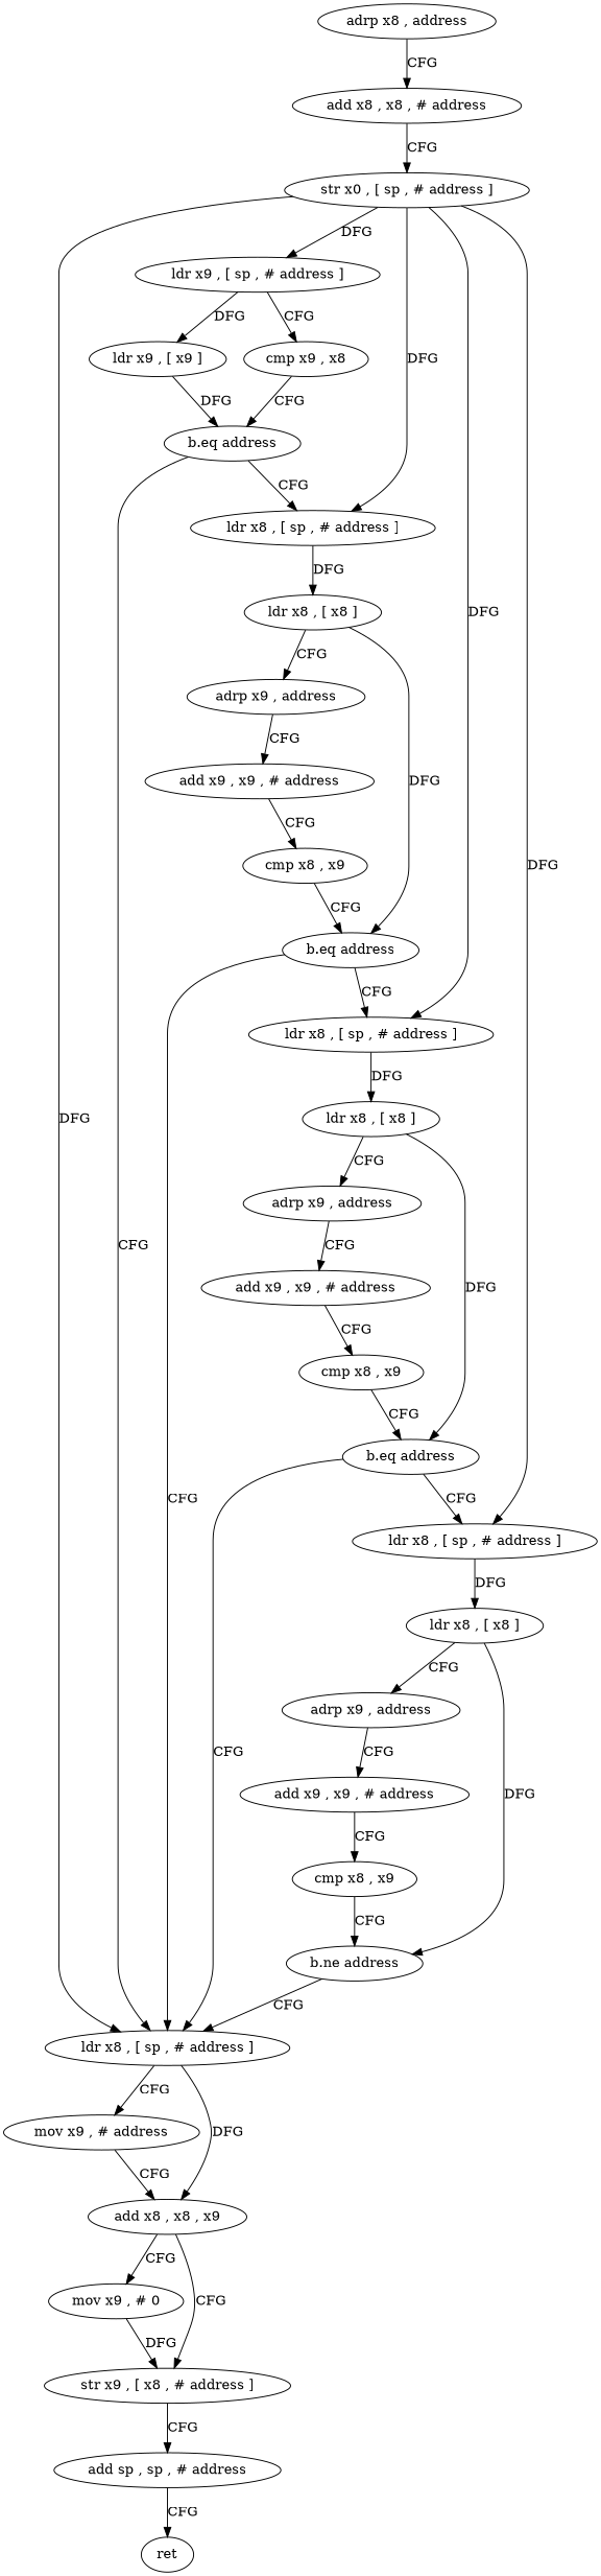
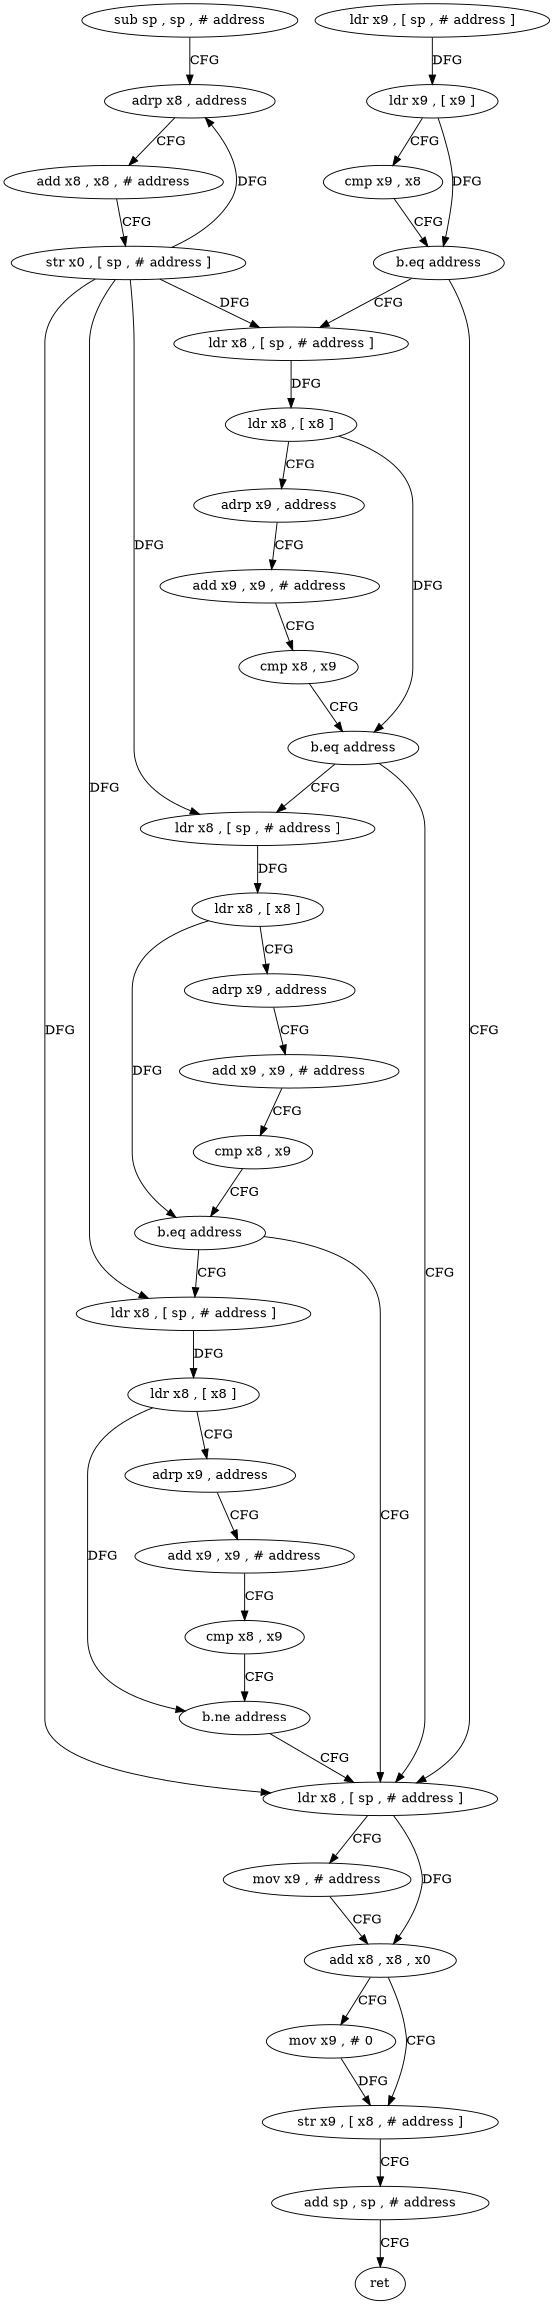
  digraph {
+   n1 [label="sub sp , sp , # address"]
    n2 [label="adrp x8 , address"]
    n3 [label="add x8 , x8 , # address"]
    n4 [label="str x0 , [ sp , # address ]"]
    n5 [label="ldr x9 , [ sp , # address ]"]
    n6 [label="ldr x8 , [ sp , # address ]"]
    n7 [label="ldr x8 , [ sp , # address ]"]
    n8 [label="ldr x8 , [ sp , # address ]"]
    n9 [label="ldr x8 , [ sp , # address ]"]
    n10 [label="ldr x9 , [ x9 ]"]
    n11 [label="mov x9 , # address"]
-   n12 [label="add x8 , x8 , x9"]
+   n12 [label="add x8 , x8 , x0"]
    n13 [label="ldr x8 , [ x8 ]"]
    n14 [label="ldr x8 , [ x8 ]"]
    n15 [label="ldr x8 , [ x8 ]"]
    n16 [label="cmp x9 , x8"]
    n17 [label="b.eq address"]
    n18 [label="mov x9 , # 0"]
    n19 [label="str x9 , [ x8 , # address ]"]
    n20 [label="adrp x9 , address"]
    n21 [label="b.eq address"]
    n22 [label="add sp , sp , # address"]
    n23 [label=ret]
    n24 [label="add x9 , x9 , # address"]
    n25 [label="cmp x8 , x9"]
    n26 [label="adrp x9 , address"]
    n27 [label="b.eq address"]
    n28 [label="add x9 , x9 , # address"]
    n29 [label="cmp x8 , x9"]
    n30 [label="adrp x9 , address"]
    n31 [label="b.ne address"]
    n32 [label="add x9 , x9 , # address"]
    n33 [label="cmp x8 , x9"]
+   n1 -> n2 [label=CFG]
    n2 -> n3 [label=CFG]
    n3 -> n4 [label=CFG]
-   n4 -> n5 [label=DFG]
+   n4 -> n2 [label=DFG]
    n4 -> n6 [label=DFG]
    n4 -> n7 [label=DFG]
    n4 -> n8 [label=DFG]
    n4 -> n9 [label=DFG]
    n5 -> n10 [label=DFG]
    n6 -> n11 [label=CFG]
    n6 -> n12 [label=DFG]
    n7 -> n13 [label=DFG]
    n8 -> n14 [label=DFG]
    n9 -> n15 [label=DFG]
-   n5 -> n16 [label=CFG]
+   n10 -> n16 [label=CFG]
    n10 -> n17 [label=DFG]
    n11 -> n12 [label=CFG]
    n12 -> n18 [label=CFG]
    n12 -> n19 [label=CFG]
    n13 -> n20 [label=CFG]
    n13 -> n21 [label=DFG]
    n14 -> n26 [label=CFG]
    n14 -> n27 [label=DFG]
    n15 -> n30 [label=CFG]
    n15 -> n31 [label=DFG]
    n16 -> n17 [label=CFG]
    n17 -> n6 [label=CFG]
    n17 -> n7 [label=CFG]
    n18 -> n19 [label=DFG]
    n19 -> n22 [label=CFG]
    n20 -> n24 [label=CFG]
    n21 -> n6 [label=CFG]
    n21 -> n8 [label=CFG]
    n22 -> n23 [label=CFG]
    n24 -> n25 [label=CFG]
    n25 -> n21 [label=CFG]
    n26 -> n28 [label=CFG]
    n27 -> n6 [label=CFG]
    n27 -> n9 [label=CFG]
    n28 -> n29 [label=CFG]
    n29 -> n27 [label=CFG]
    n30 -> n32 [label=CFG]
    n31 -> n6 [label=CFG]
    n32 -> n33 [label=CFG]
    n33 -> n31 [label=CFG]
  }
